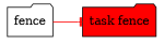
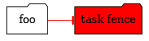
  digraph {
    rankdir=LR
    node [style=filled shape=folder]
    n1 [fillcolor=red label="task fence"]
-   n2 [fillcolor=white label=fence]
+   n2 [fillcolor=white label=foo]
    n2 -> n1 [color=red arrowhead=tee]
  }
